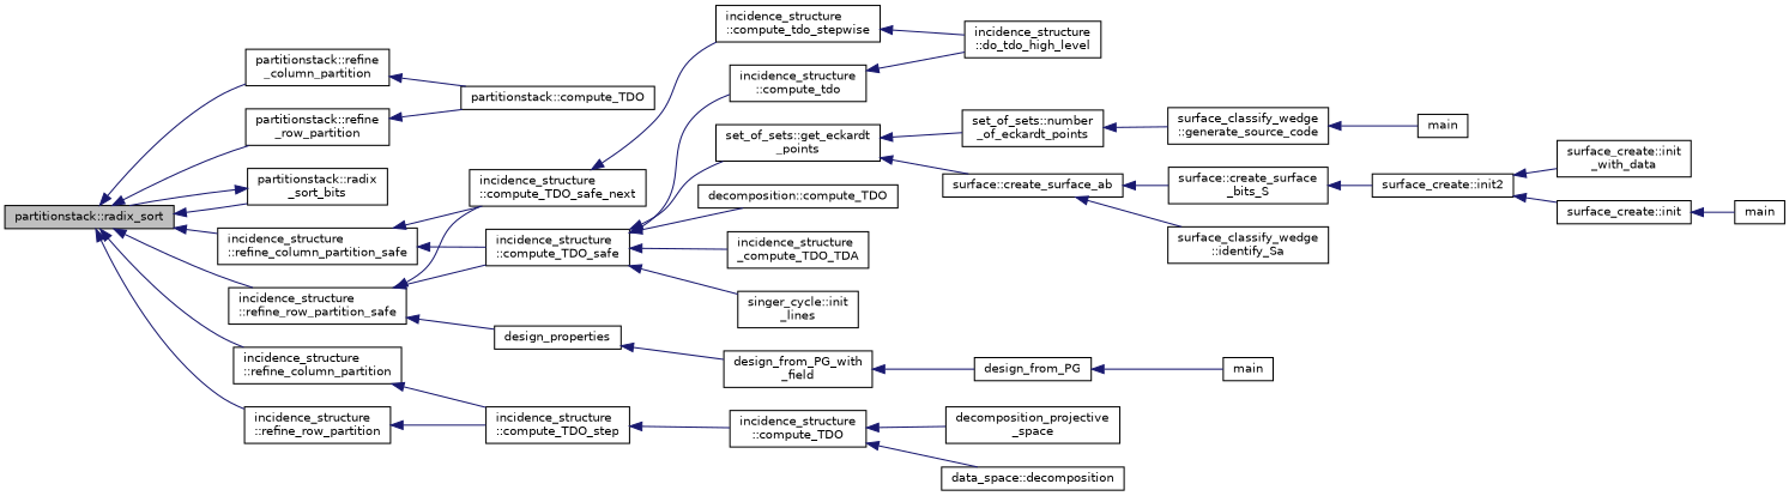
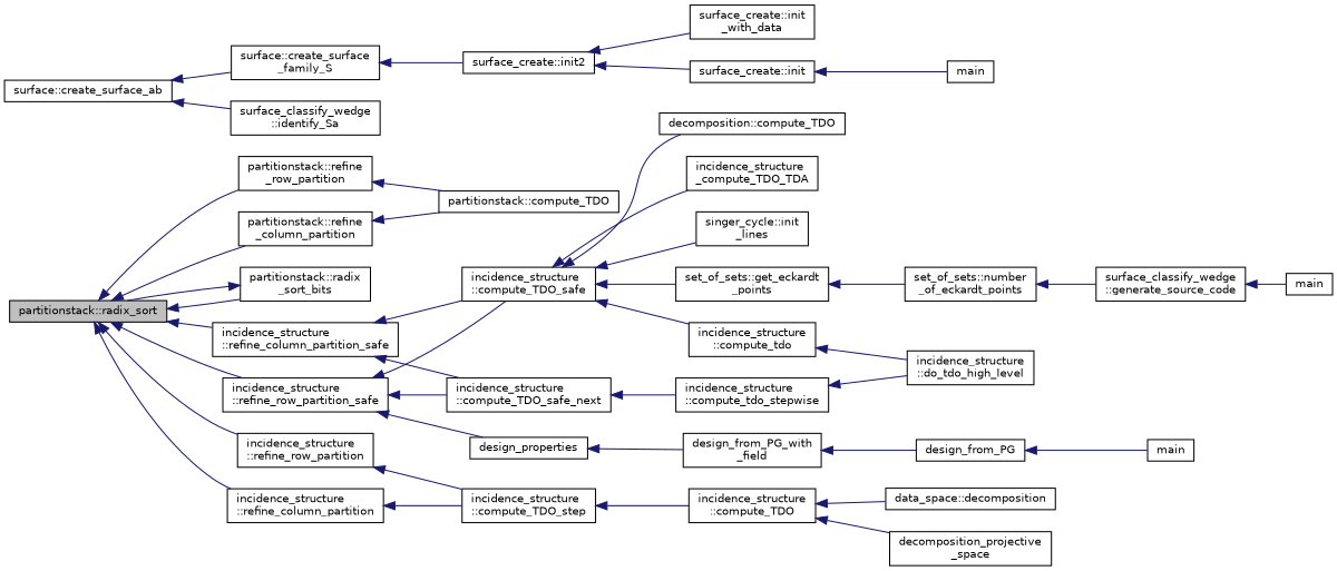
  digraph {
    rankdir=LR
    node [color=black fillcolor=white fontname=Helvetica fontsize=10 shape=record style=filled]
    edge [color=midnightblue dir=back fontname=Helvetica fontsize=10 labelfontname=Helvetica labelfontsize=10 style=solid]
    n1 [fillcolor=grey75 fontcolor=black height=0.2 label="partitionstack::radix_sort" width=0.4]
    n2 [height=0.2 label="partitionstack::refine\l_column_partition" width=0.4]
    n3 [height=0.2 label="partitionstack::refine\l_row_partition" width=0.4]
    n4 [height=0.2 label="partitionstack::radix\l_sort_bits" width=0.4]
    n5 [height=0.2 label="incidence_structure\l::refine_column_partition_safe" width=0.4]
    n6 [height=0.2 label="incidence_structure\l::refine_row_partition_safe" width=0.4]
    n7 [height=0.2 label="incidence_structure\l::refine_column_partition" width=0.4]
    n8 [height=0.2 label="incidence_structure\l::refine_row_partition" width=0.4]
    n9 [height=0.2 label="partitionstack::compute_TDO" width=0.4]
    n10 [height=0.2 label="incidence_structure\l::compute_TDO_safe_next" width=0.4]
    n11 [height=0.2 label="incidence_structure\l::compute_TDO_safe" width=0.4]
    n12 [height=0.2 label=design_properties width=0.4]
    n13 [height=0.2 label="incidence_structure\l::compute_TDO_step" width=0.4]
    n14 [height=0.2 label="incidence_structure\l::compute_tdo_stepwise" width=0.4]
    n15 [height=0.2 label="set_of_sets::get_eckardt\l_points" width=0.4]
    n16 [height=0.2 label="decomposition::compute_TDO" width=0.4]
    n17 [height=0.2 label="incidence_structure\l::compute_tdo" width=0.4]
    n18 [height=0.2 label="incidence_structure\l_compute_TDO_TDA" width=0.4]
    n19 [height=0.2 label="singer_cycle::init\l_lines" width=0.4]
    n20 [height=0.2 label="incidence_structure\l::do_tdo_high_level" width=0.4]
    n21 [height=0.2 label="set_of_sets::number\l_of_eckardt_points" width=0.4]
    n22 [height=0.2 label="surface::create_surface_ab" width=0.4]
    n23 [height=0.2 label="surface_classify_wedge\l::generate_source_code" width=0.4]
-   n24 [height=0.2 label="surface::create_surface\l_bits_S" width=0.4]
+   n24 [height=0.2 label="surface::create_surface\l_family_S" width=0.4]
    n25 [height=0.2 label="surface_classify_wedge\l::identify_Sa" width=0.4]
    n26 [height=0.2 label=main width=0.4]
    n27 [height=0.2 label="surface_create::init2" width=0.4]
    n28 [height=0.2 label="surface_create::init\l_with_data" width=0.4]
    n29 [height=0.2 label="surface_create::init" width=0.4]
    n30 [height=0.2 label=main width=0.4]
    n31 [height=0.2 label="design_from_PG_with\l_field" width=0.4]
    n32 [height=0.2 label=design_from_PG width=0.4]
    n33 [height=0.2 label=main width=0.4]
    n34 [height=0.2 label="incidence_structure\l::compute_TDO" width=0.4]
    n35 [height=0.2 label="decomposition_projective\l_space" width=0.4]
    n36 [height=0.2 label="data_space::decomposition" width=0.4]
    n1 -> n2
    n1 -> n3
    n1 -> n4
    n1 -> n5
    n1 -> n6
    n1 -> n7
    n1 -> n8
    n2 -> n9
    n3 -> n9
    n4 -> n1
    n5 -> n10
    n5 -> n11
    n6 -> n10
    n6 -> n11
    n6 -> n12
    n7 -> n13
    n8 -> n13
    n10 -> n14
    n11 -> n15
    n11 -> n16
    n11 -> n17
    n11 -> n18
    n11 -> n19
    n12 -> n31
    n13 -> n34
    n14 -> n20
    n15 -> n21
-   n15 -> n22
    n17 -> n20
    n21 -> n23
    n22 -> n24
    n22 -> n25
    n23 -> n26
    n24 -> n27
    n27 -> n28
    n27 -> n29
    n29 -> n30
    n31 -> n32
    n32 -> n33
    n34 -> n35
    n34 -> n36
  }
